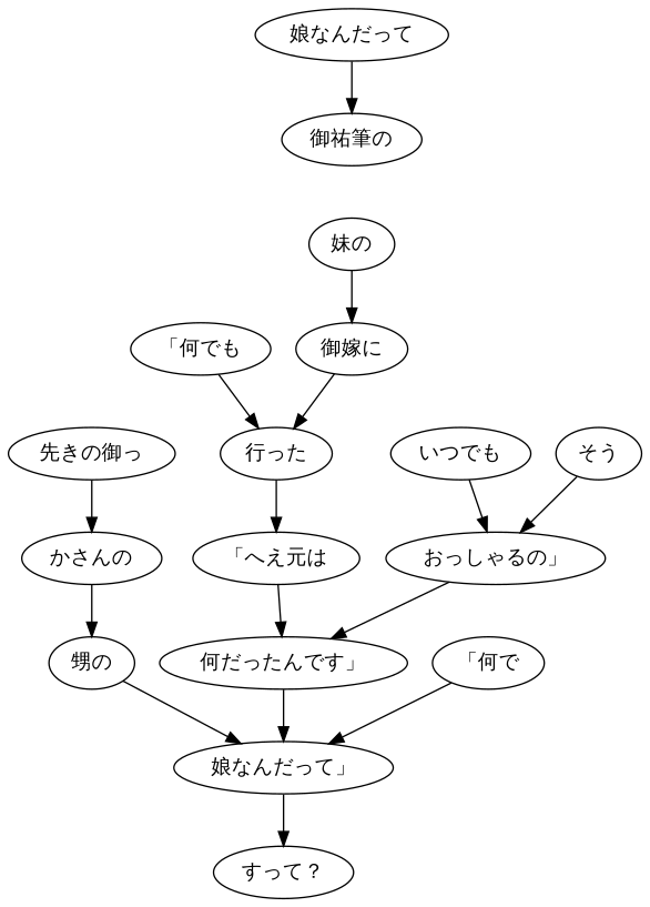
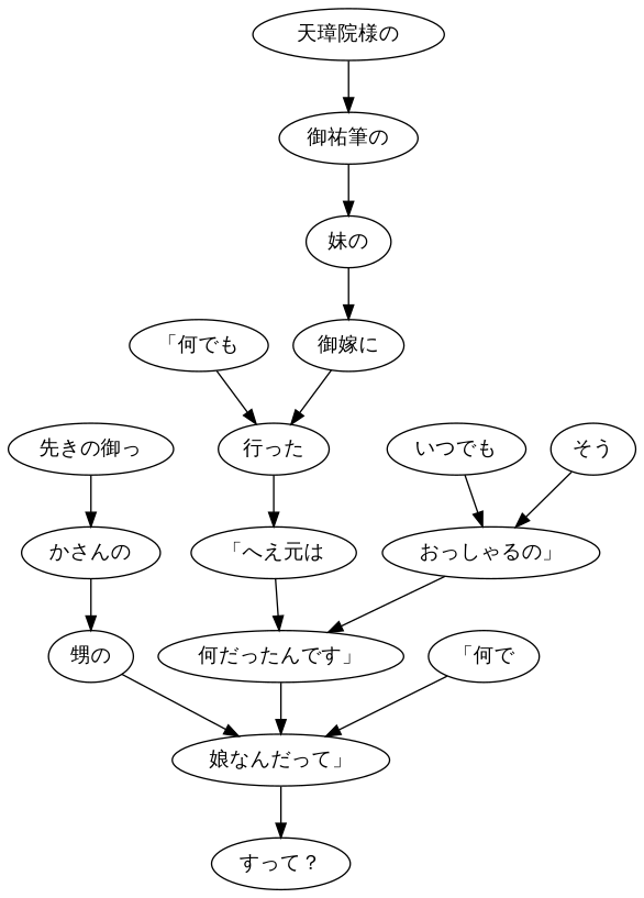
  digraph {
    n1 [label="いつでも"]
    n2 [label="おっしゃるの」"]
    n3 [label="何だったんです」"]
    n4 [label="そう"]
    n5 [label="娘なんだって」"]
    n6 [label="「へえ元は"]
    n7 [label="すって？"]
    n8 [label="「何でも"]
    n9 [label="行った"]
-   n10 [label="娘なんだって"]
+   n10 [label="天璋院様の"]
    n11 [label="御祐筆の"]
    n12 [label="妹の"]
    n13 [label="御嫁に"]
    n14 [label="先きの御っ"]
    n15 [label="かさんの"]
    n16 [label="甥の"]
    n17 [label="「何で"]
    n1 -> n2
    n2 -> n3
    n3 -> n5
    n4 -> n2
    n5 -> n7
    n6 -> n3
    n8 -> n9
    n9 -> n6
    n10 -> n11
+   n11 -> n12
    n12 -> n13
    n13 -> n9
    n14 -> n15
    n15 -> n16
    n16 -> n5
    n17 -> n5
  }
